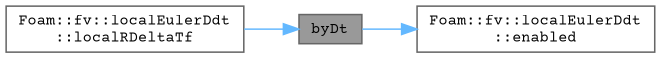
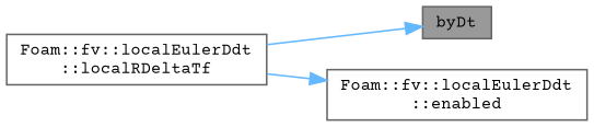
  digraph {
    fontname="Courier Prime"
    rankdir=LR
    node [color=grey40 fillcolor=white fontname="Courier Prime" fontsize=10 shape=box style=filled]
    edge [color=steelblue1 fontname="Courier Prime" fontsize=10 labelfontname=Helvetica labelfontsize=10 style=solid]
    n1 [color=gray40 fillcolor=grey60 fontcolor=black height=0.2 label=byDt width=0.4]
    n2 [height=0.2 label="Foam::fv::localEulerDdt\l::enabled" width=0.4]
    n3 [height=0.2 label="Foam::fv::localEulerDdt\l::localRDeltaTf" width=0.4]
-   n1 -> n2
+   n3 -> n2
    n3 -> n1
  }
